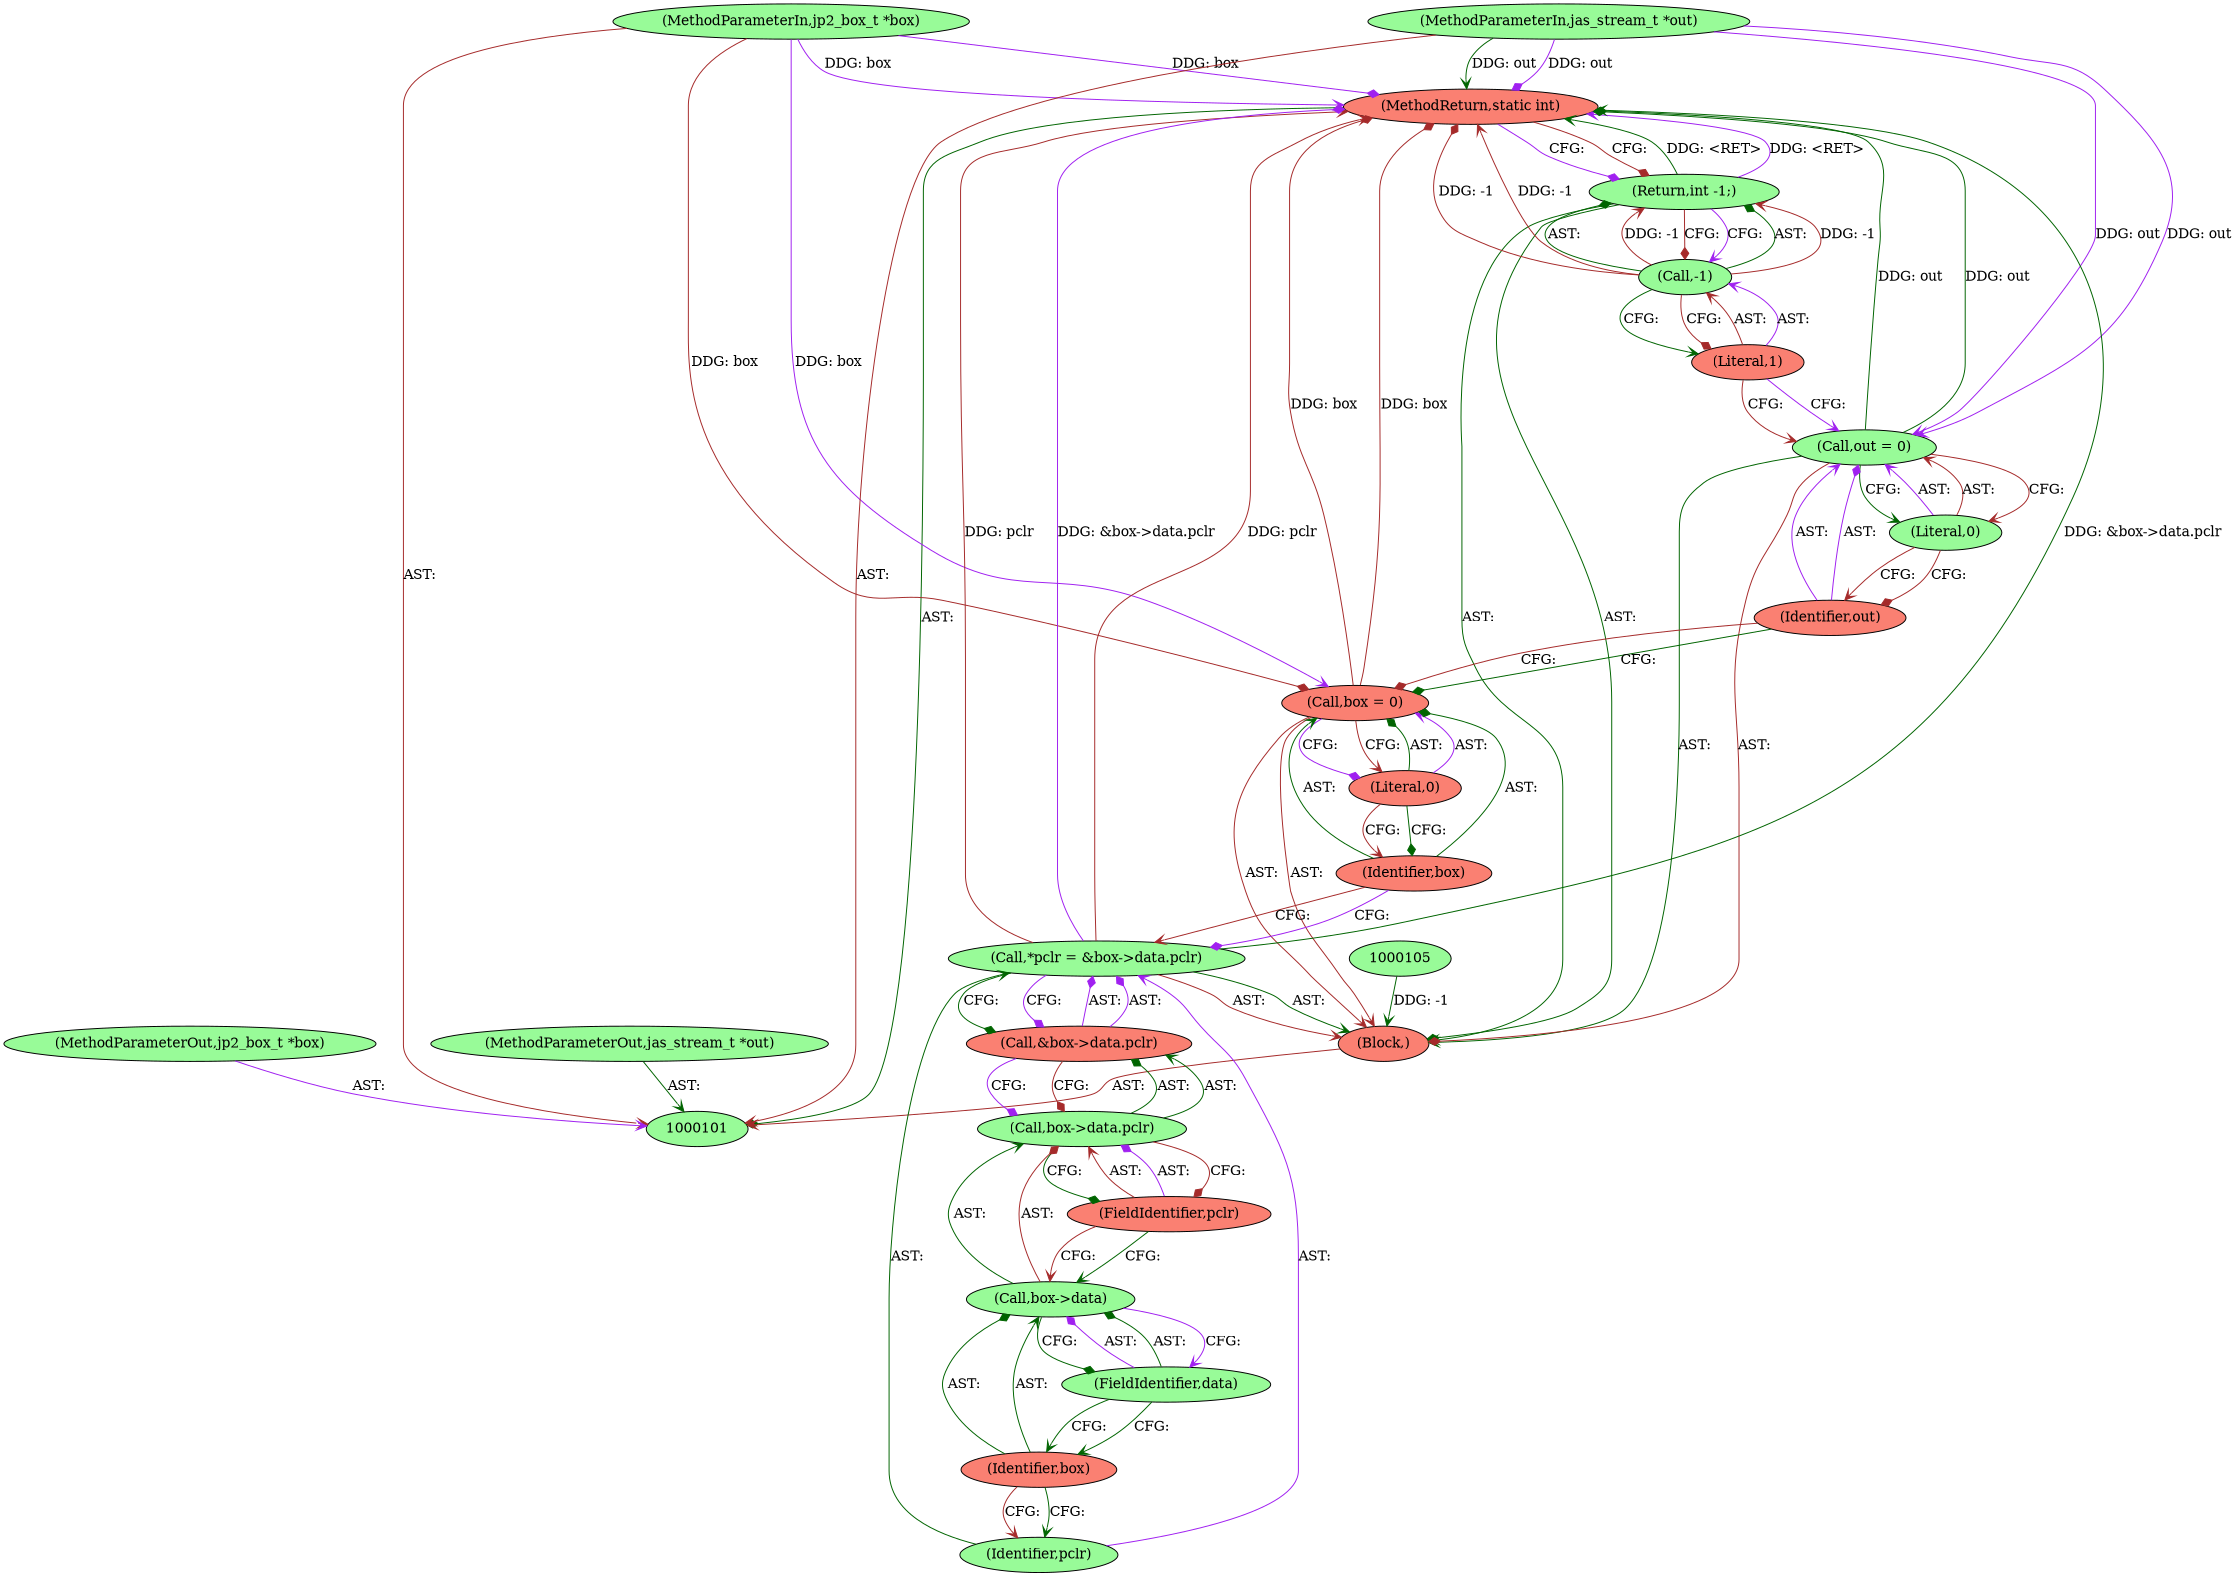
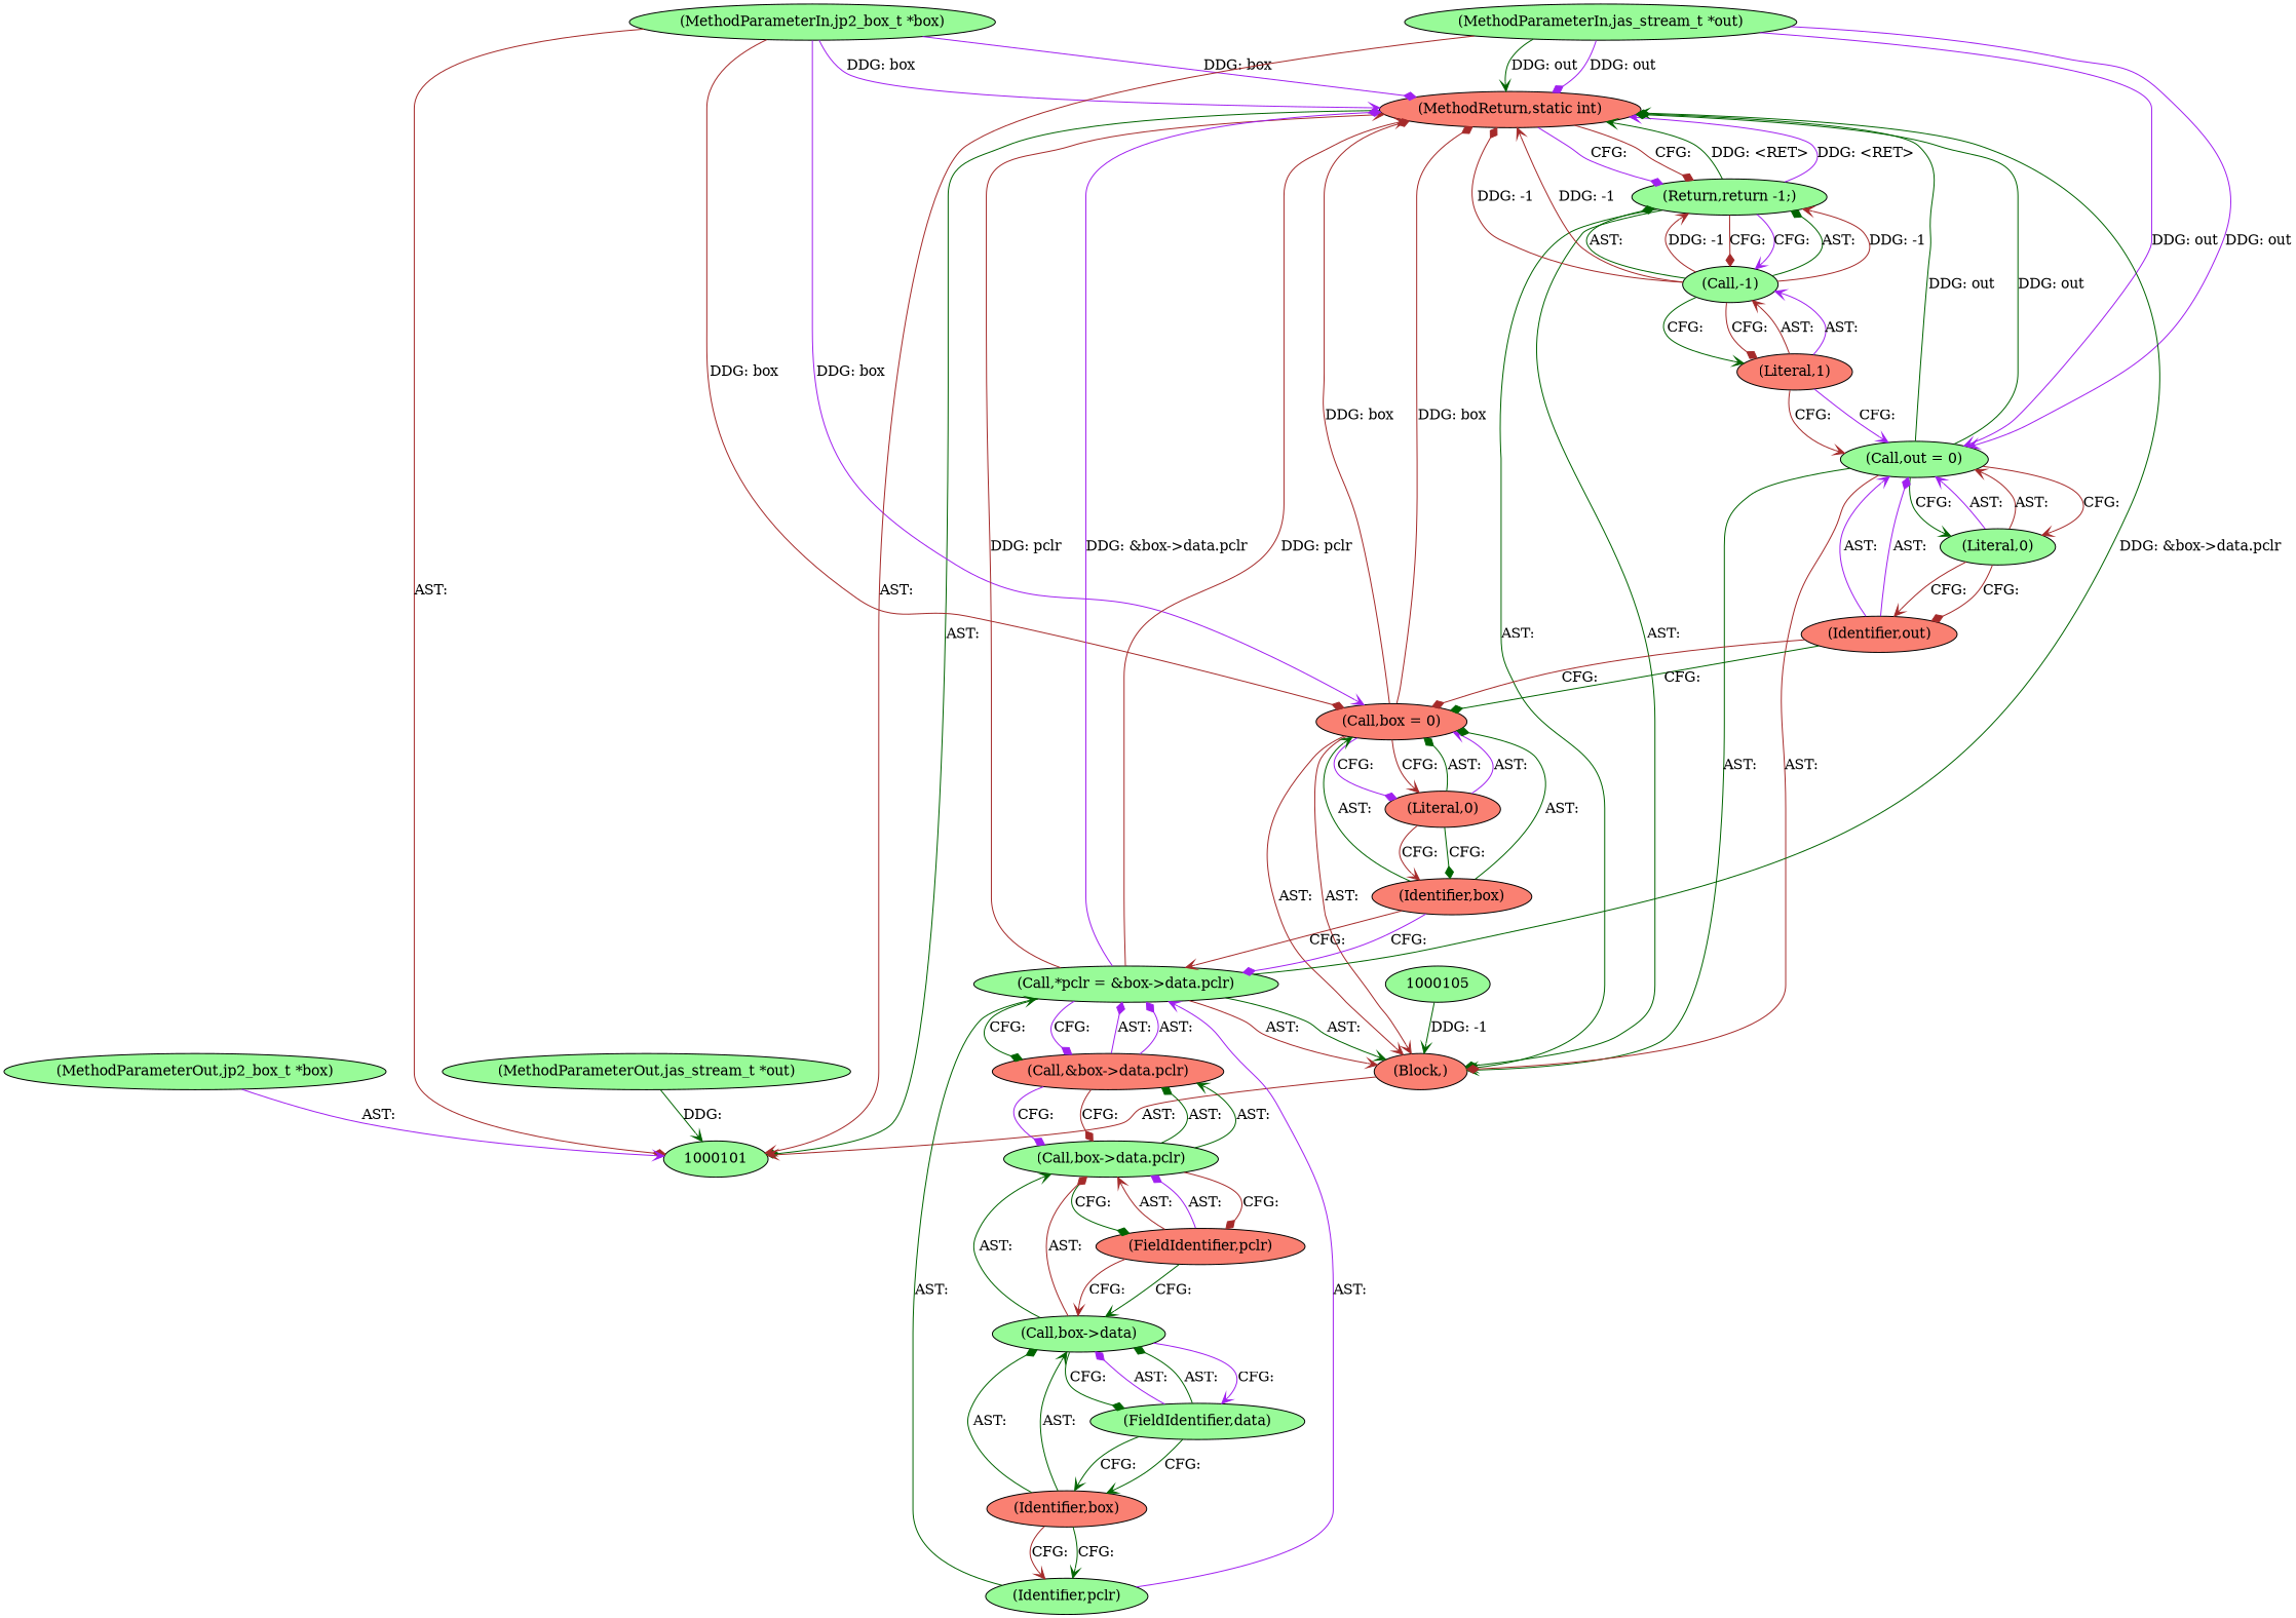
  digraph {
    node [fillcolor=palegreen style=filled]
    edge [arrowhead=vee color=brown]
    n1 [fillcolor=salmon label="(MethodReturn,static int)"]
-   n2 [label="(Return,int -1;)"]
+   n2 [label="(Return,return -1;)"]
    1000101
    n4 [fillcolor=salmon label="(Block,)"]
    n5 [label="(Call,-1)"]
    n6 [label="(MethodParameterIn,jp2_box_t *box)"]
    n7 [fillcolor=salmon label="(Call,box = 0)"]
    n8 [fillcolor=salmon label="(Literal,0)"]
    n9 [label="(MethodParameterOut,jp2_box_t *box)"]
    n10 [label="(MethodParameterIn,jas_stream_t *out)"]
    n11 [label="(Call,out = 0)"]
    n12 [label="(Literal,0)"]
    n13 [label="(MethodParameterOut,jas_stream_t *out)"]
    n14 [label="(Call,*pclr = &box->data.pclr)"]
    n15 [fillcolor=salmon label="(Call,&box->data.pclr)"]
    n16 [label="(Call,box->data.pclr)"]
    n17 [label="(Identifier,pclr)"]
    n18 [fillcolor=salmon label="(FieldIdentifier,pclr)"]
    n19 [label="(Call,box->data)"]
    n20 [label="(FieldIdentifier,data)"]
    n21 [fillcolor=salmon label="(Identifier,box)"]
    n22 [fillcolor=salmon label="(Identifier,box)"]
    n23 [fillcolor=salmon label="(Identifier,out)"]
    n24 [fillcolor=salmon label="(Literal,1)"]
    1000105
    n1 -> n2 [arrowhead=diamond color=purple label="CFG: "]
    n1 -> n2 [arrowhead=diamond label="CFG: "]
    n1 -> 1000101 [arrowhead=diamond color=darkgreen label="AST: "]
    n2 -> n1 [color=darkgreen label="DDG: <RET>"]
    n2 -> n1 [color=purple label="DDG: <RET>"]
    n2 -> n4 [arrowhead=diamond color=darkgreen label="AST: "]
    n2 -> n4 [color=darkgreen label="AST: "]
    n2 -> n5 [arrowhead=diamond label="CFG: "]
    n2 -> n5 [color=purple label="CFG: "]
    n4 -> 1000101 [label="AST: "]
    n5 -> n1 [arrowhead=diamond label="DDG: -1"]
    n5 -> n1 [label="DDG: -1"]
    n5 -> n2 [arrowhead=diamond color=darkgreen label="AST: "]
    n5 -> n2 [label="DDG: -1"]
    n5 -> n2 [arrowhead=diamond color=darkgreen label="AST: "]
    n5 -> n2 [label="DDG: -1"]
    n5 -> n24 [color=darkgreen label="CFG: "]
    n5 -> n24 [arrowhead=diamond label="CFG: "]
    n6 -> n1 [color=purple label="DDG: box"]
    n6 -> n1 [arrowhead=diamond color=purple label="DDG: box"]
-   n6 -> 1000101 [label="AST: "]
+   n6 -> 1000101 [arrowhead=diamond label="AST: "]
    n6 -> n7 [color=purple label="DDG: box"]
    n6 -> n7 [arrowhead=diamond label="DDG: box"]
    n7 -> n1 [arrowhead=diamond label="DDG: box"]
    n7 -> n1 [arrowhead=diamond label="DDG: box"]
    n7 -> n4 [label="AST: "]
    n7 -> n4 [label="AST: "]
    n7 -> n8 [arrowhead=diamond color=purple label="CFG: "]
    n7 -> n8 [label="CFG: "]
    n8 -> n7 [arrowhead=diamond color=darkgreen label="AST: "]
    n8 -> n7 [color=purple label="AST: "]
    n8 -> n22 [arrowhead=diamond color=darkgreen label="CFG: "]
    n8 -> n22 [label="CFG: "]
    n9 -> 1000101 [color=purple label="AST: "]
    n10 -> n1 [color=darkgreen label="DDG: out"]
    n10 -> n1 [arrowhead=diamond color=purple label="DDG: out"]
    n10 -> 1000101 [label="AST: "]
    n10 -> n11 [color=purple label="DDG: out"]
    n10 -> n11 [color=purple label="DDG: out"]
    n11 -> n1 [arrowhead=diamond color=darkgreen label="DDG: out"]
    n11 -> n1 [arrowhead=diamond color=darkgreen label="DDG: out"]
    n11 -> n4 [color=darkgreen label="AST: "]
    n11 -> n4 [arrowhead=diamond label="AST: "]
    n11 -> n12 [label="CFG: "]
    n11 -> n12 [color=darkgreen label="CFG: "]
    n12 -> n11 [color=purple label="AST: "]
    n12 -> n11 [label="AST: "]
    n12 -> n23 [label="CFG: "]
    n12 -> n23 [arrowhead=diamond label="CFG: "]
-   n13 -> 1000101 [color=darkgreen label="AST: "]
+   n13 -> 1000101 [color=darkgreen label="DDG: "]
    n14 -> n1 [color=darkgreen label="DDG: &box->data.pclr"]
    n14 -> n1 [label="DDG: pclr"]
    n14 -> n1 [arrowhead=diamond color=purple label="DDG: &box->data.pclr"]
    n14 -> n1 [label="DDG: pclr"]
    n14 -> n4 [label="AST: "]
    n14 -> n4 [color=darkgreen label="AST: "]
    n14 -> n15 [arrowhead=diamond color=darkgreen label="CFG: "]
    n14 -> n15 [arrowhead=diamond color=purple label="CFG: "]
    n15 -> n14 [arrowhead=diamond color=purple label="AST: "]
    n15 -> n14 [arrowhead=diamond color=purple label="AST: "]
    n15 -> n16 [arrowhead=diamond color=purple label="CFG: "]
    n15 -> n16 [arrowhead=diamond label="CFG: "]
    n16 -> n15 [arrowhead=diamond color=darkgreen label="AST: "]
    n16 -> n15 [color=darkgreen label="AST: "]
    n16 -> n18 [arrowhead=diamond label="CFG: "]
    n16 -> n18 [arrowhead=diamond color=darkgreen label="CFG: "]
    n17 -> n14 [color=purple label="AST: "]
    n17 -> n14 [color=darkgreen label="AST: "]
    n18 -> n16 [label="AST: "]
    n18 -> n16 [arrowhead=diamond color=purple label="AST: "]
    n18 -> n19 [color=darkgreen label="CFG: "]
    n18 -> n19 [label="CFG: "]
    n19 -> n16 [color=darkgreen label="AST: "]
    n19 -> n16 [arrowhead=diamond label="AST: "]
    n19 -> n20 [color=purple label="CFG: "]
    n19 -> n20 [arrowhead=diamond color=darkgreen label="CFG: "]
    n20 -> n19 [arrowhead=diamond color=purple label="AST: "]
    n20 -> n19 [arrowhead=diamond color=darkgreen label="AST: "]
    n20 -> n21 [color=darkgreen label="CFG: "]
    n20 -> n21 [color=darkgreen label="CFG: "]
    n21 -> n17 [color=darkgreen label="CFG: "]
    n21 -> n17 [label="CFG: "]
    n21 -> n19 [arrowhead=diamond color=darkgreen label="AST: "]
    n21 -> n19 [color=darkgreen label="AST: "]
    n22 -> n7 [color=darkgreen label="AST: "]
    n22 -> n7 [arrowhead=diamond color=darkgreen label="AST: "]
    n22 -> n14 [label="CFG: "]
    n22 -> n14 [arrowhead=diamond color=purple label="CFG: "]
    n23 -> n7 [arrowhead=diamond color=darkgreen label="CFG: "]
    n23 -> n7 [arrowhead=diamond label="CFG: "]
    n23 -> n11 [arrowhead=diamond color=purple label="AST: "]
    n23 -> n11 [color=purple label="AST: "]
    n24 -> n5 [label="AST: "]
    n24 -> n5 [color=purple label="AST: "]
    n24 -> n11 [label="CFG: "]
    n24 -> n11 [color=purple label="CFG: "]
    1000105 -> n4 [color=darkgreen label="DDG: -1"]
  }
